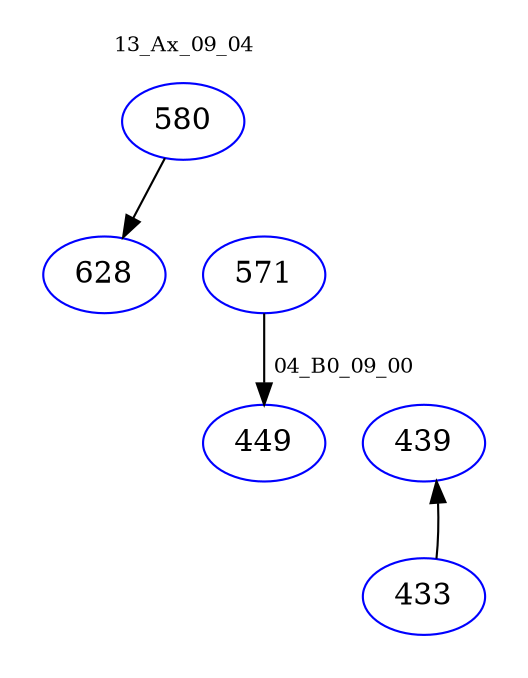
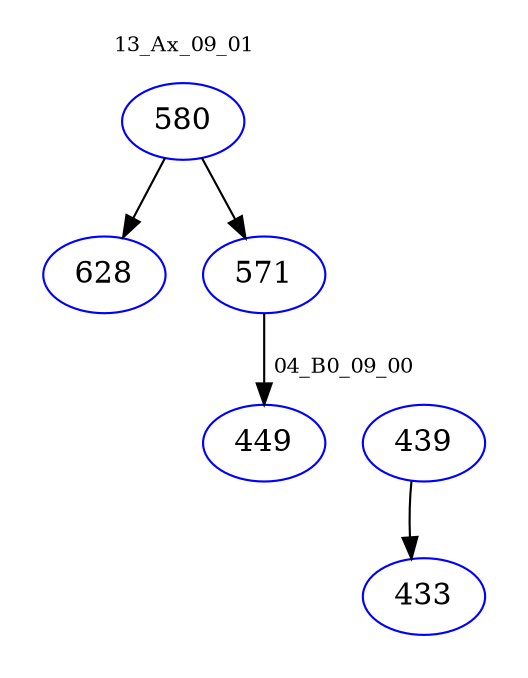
  digraph {
    node [color=blue]
    edge [color=black]
    n1 [label=580]
    n2 [label=628]
    n3 [label=571]
    n4 [label=439]
    n5 [label=433]
    n6 [label=449]
    subgraph cluster_1 {
      color=white
      fontsize=10
-     label="13_Ax_09_04"
+     label="13_Ax_09_01"
      n1
      n2
      n3
    }
    subgraph cluster_2 {
      color=white
      fontsize=10
      label="04_B0_09_00"
      n4
      n5
      n6
    }
    n1 -> n2
+   n1 -> n3
    n3 -> n6
-   n5 -> n4
+   n4 -> n5
  }
